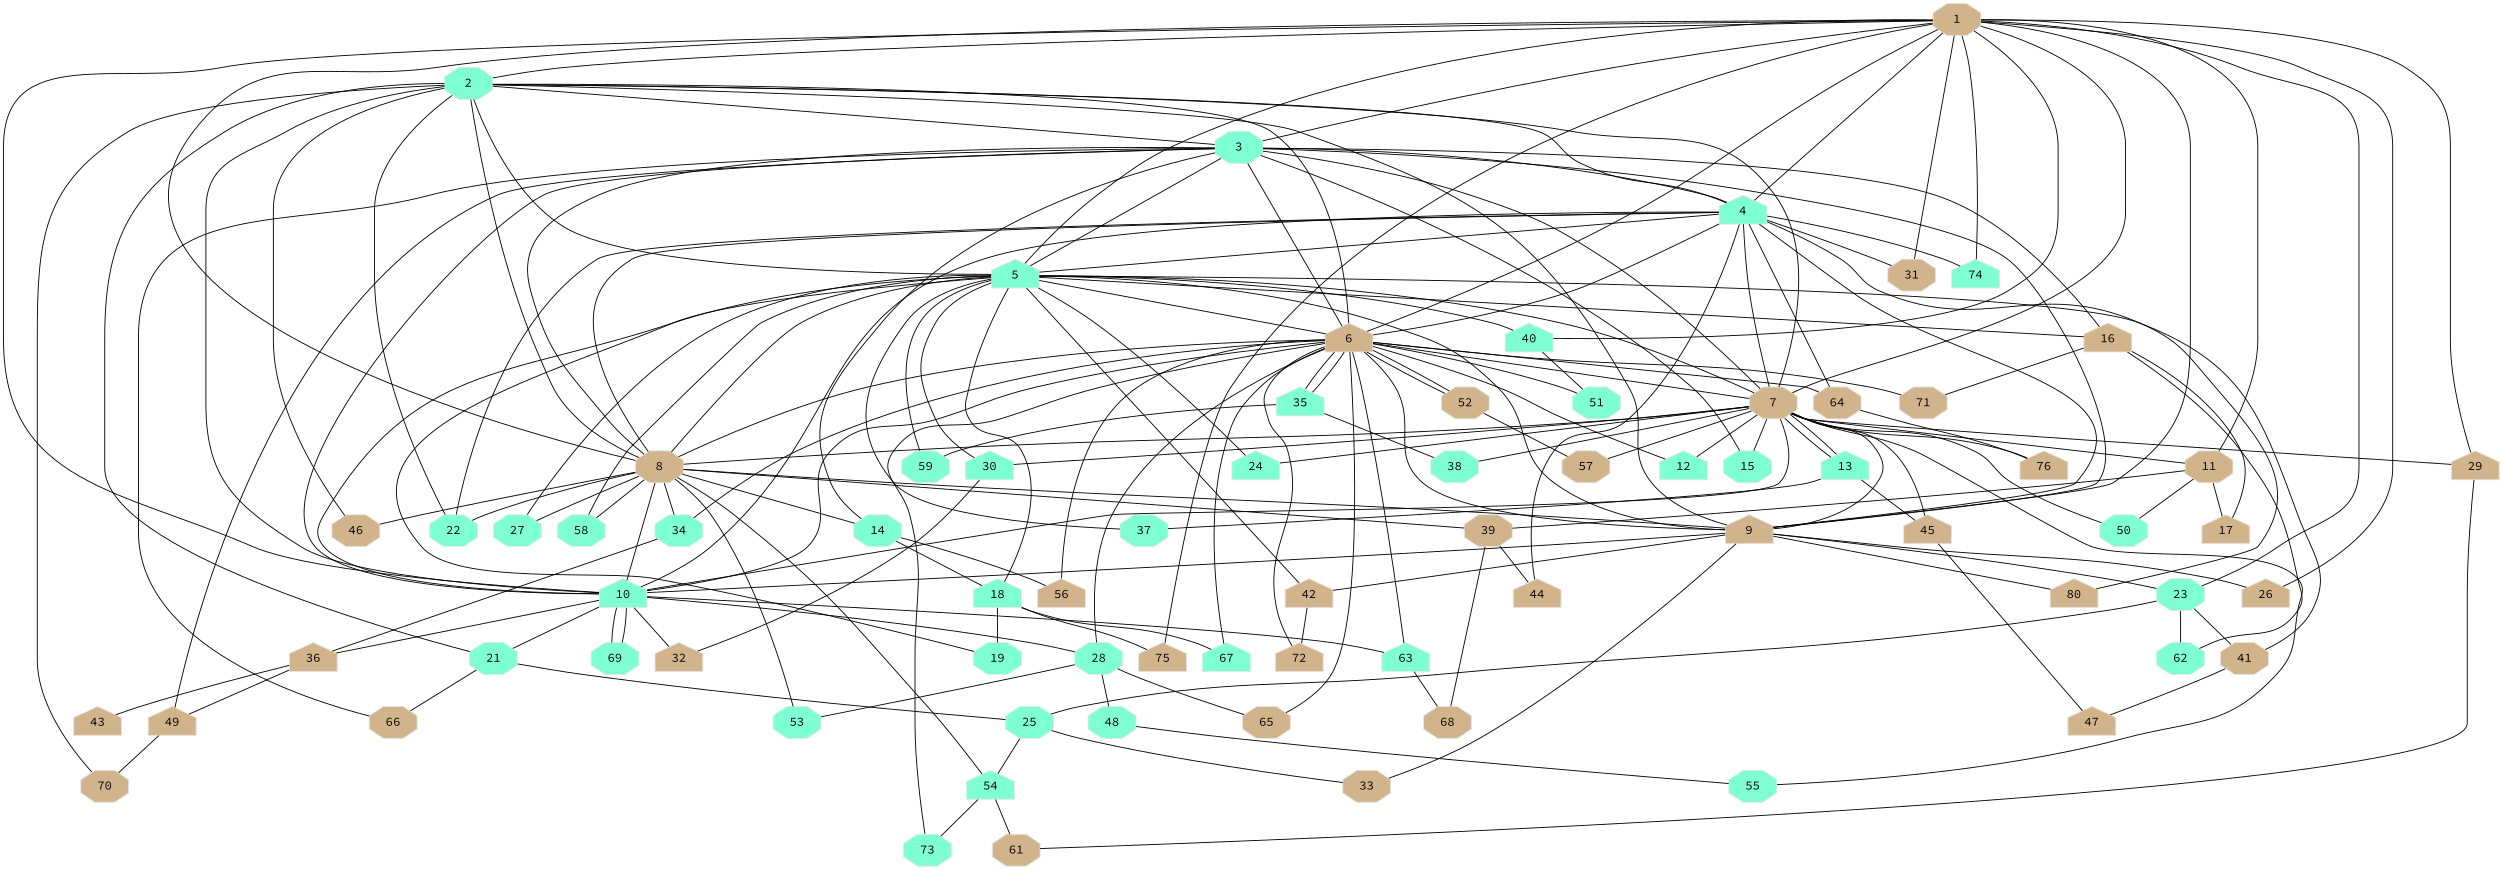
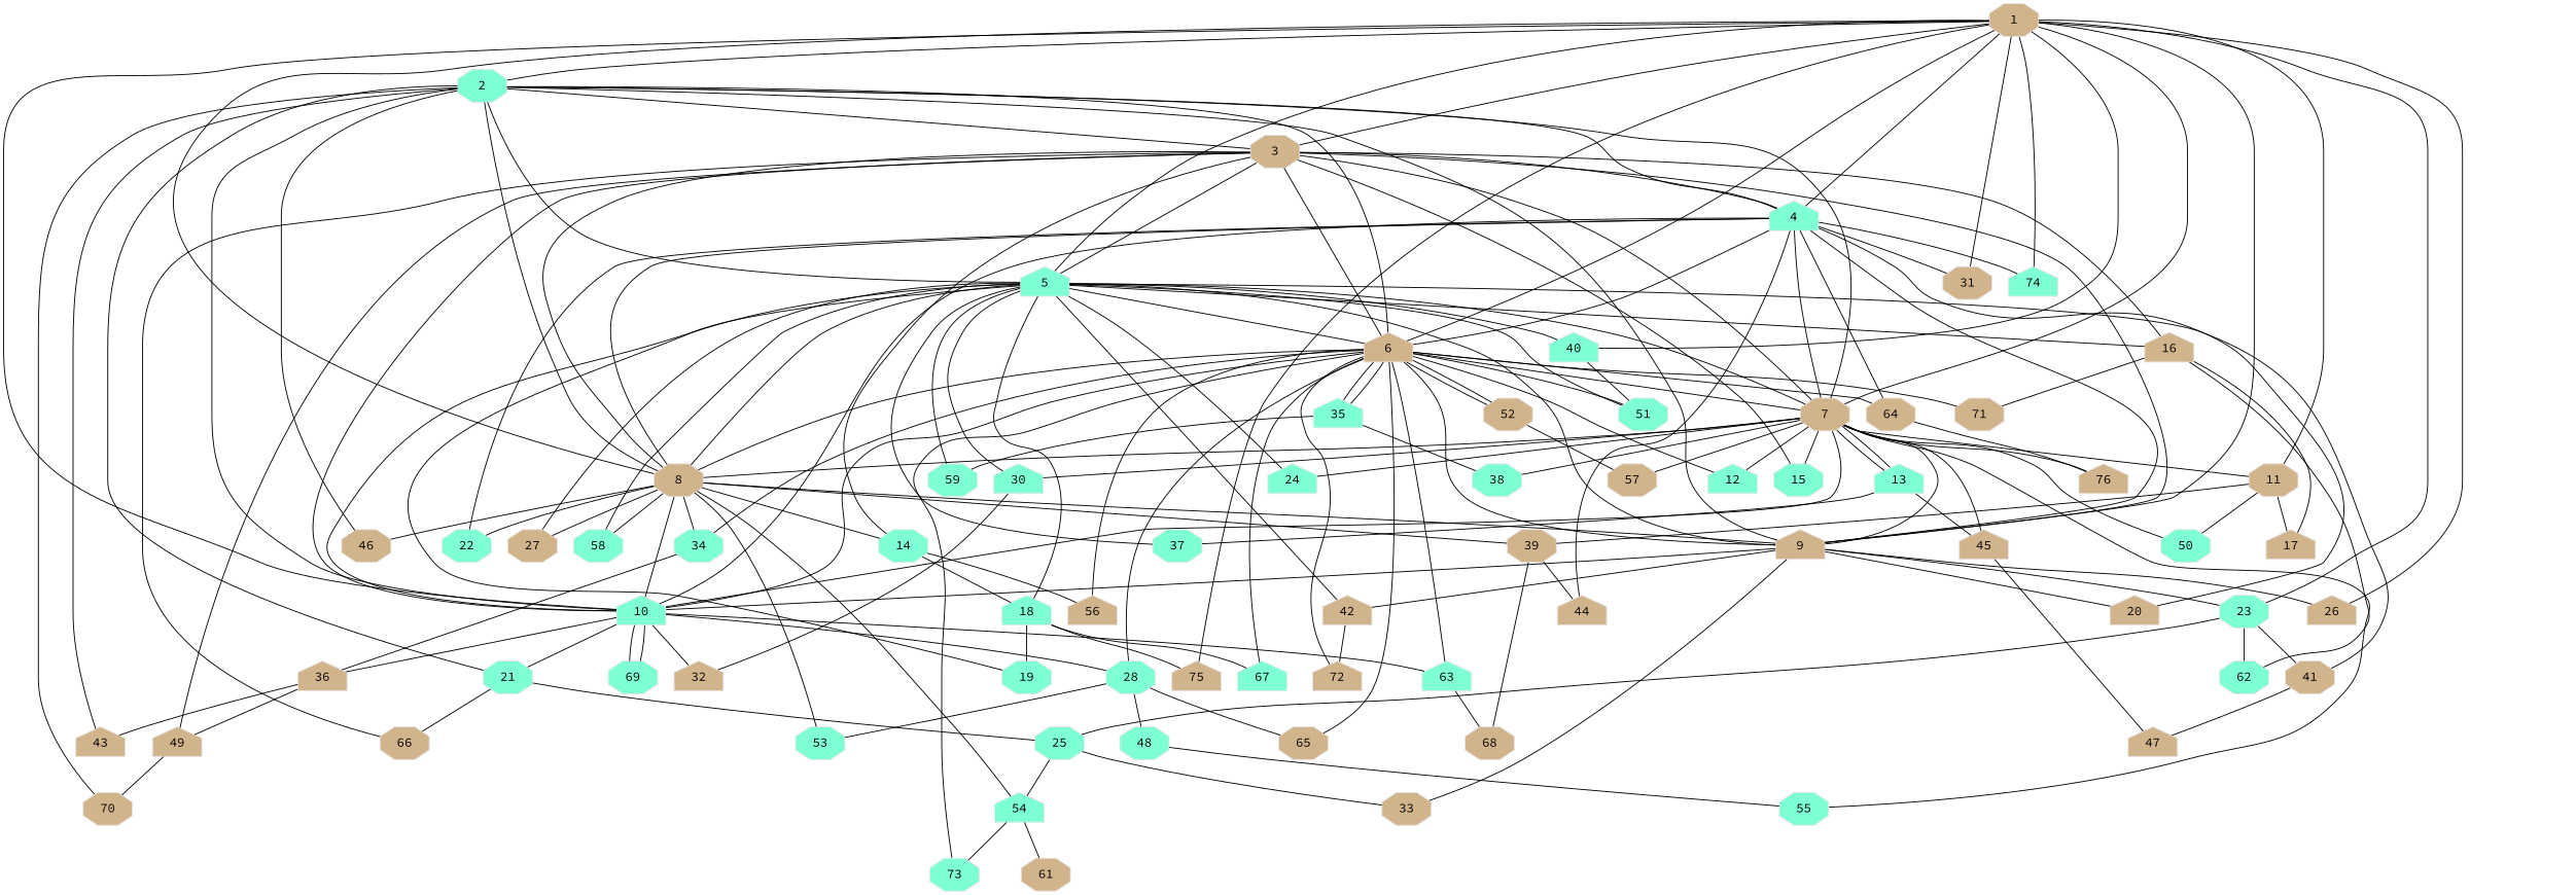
  graph {
    fontname="Source Code Pro"
    node [color=gray90 fillcolor=tan fontname="Source Code Pro" shape=octagon style=filled]
    edge [fontname="Source Code Pro"]
    2 [fillcolor=aquamarine]
    1
-   3 [fillcolor=aquamarine]
+   3
    4 [fillcolor=aquamarine shape=house]
    5 [fillcolor=aquamarine shape=house]
    6 [shape=house]
    7
    8
    9 [shape=house]
    10 [fillcolor=aquamarine shape=house]
    11
    23 [fillcolor=aquamarine]
    26 [shape=house]
-   29 [shape=house]
    31
    40 [fillcolor=aquamarine shape=house]
    74 [fillcolor=aquamarine shape=house]
    75 [shape=house]
    21 [fillcolor=aquamarine]
    43 [shape=house]
    46
    70
    14 [fillcolor=aquamarine]
    15 [fillcolor=aquamarine]
    16 [shape=house]
    49 [shape=house]
    66
-   20 [shape=house label=80]
+   20 [shape=house]
    22 [fillcolor=aquamarine]
    44 [shape=house]
    64
    18 [fillcolor=aquamarine shape=house]
    19 [fillcolor=aquamarine]
    24 [fillcolor=aquamarine shape=house]
-   27 [fillcolor=aquamarine]
+   27
    30 [fillcolor=aquamarine shape=house]
    37 [fillcolor=aquamarine]
    41
    42 [shape=house]
    58 [fillcolor=aquamarine]
    59 [fillcolor=aquamarine]
    12 [fillcolor=aquamarine shape=house]
    28 [fillcolor=aquamarine]
    34 [fillcolor=aquamarine]
    35 [fillcolor=aquamarine shape=house]
    51 [fillcolor=aquamarine]
    52
    56 [shape=house]
    63 [fillcolor=aquamarine shape=house]
    65
    67 [fillcolor=aquamarine shape=house]
    71
    72 [shape=house]
    73 [fillcolor=aquamarine]
    13 [fillcolor=aquamarine shape=house]
    38 [fillcolor=aquamarine]
    45 [shape=house]
    50 [fillcolor=aquamarine]
    55 [fillcolor=aquamarine]
    57
    76 [shape=house]
    39
    53 [fillcolor=aquamarine]
    54 [fillcolor=aquamarine shape=house]
    33
    32 [shape=house]
    36 [shape=house]
    69 [fillcolor=aquamarine]
    17 [shape=house]
    62 [fillcolor=aquamarine]
    25 [fillcolor=aquamarine]
    61
    47 [shape=house]
    48 [fillcolor=aquamarine]
    68
    2 -- 3
    2 -- 4
    2 -- 5
    2 -- 6
    2 -- 7
    2 -- 8
    2 -- 9
    2 -- 10
    2 -- 21
-   2 -- 22
+   2 -- 43
    2 -- 46
    2 -- 70
    1 -- 2
    1 -- 3
    1 -- 4
    1 -- 5
    1 -- 6
    1 -- 7
    1 -- 8
    1 -- 9
    1 -- 10
    1 -- 11
    1 -- 23
    1 -- 26
-   1 -- 29
    1 -- 31
    1 -- 40
    1 -- 74
    1 -- 75
    3 -- 4
    3 -- 5
    3 -- 6
    3 -- 7
    3 -- 8
    3 -- 9
    3 -- 10
    3 -- 14
    3 -- 15
    3 -- 16
    3 -- 49
    3 -- 66
-   4 -- 5
+   51 -- 5
    4 -- 6
    4 -- 7
    4 -- 8
    4 -- 9
    4 -- 10
    4 -- 31
    4 -- 74
    4 -- 20
    4 -- 22
    4 -- 44
    4 -- 64
    5 -- 6
    5 -- 7
    5 -- 8
    5 -- 9
    5 -- 10
    5 -- 40
    5 -- 16
    5 -- 18
    5 -- 19
    5 -- 24
    5 -- 27
    5 -- 30
    5 -- 37
    5 -- 41
    5 -- 42
    5 -- 58
    5 -- 59
    6 -- 7
    6 -- 8
    6 -- 9
    6 -- 10
    6 -- 64
    6 -- 12
    6 -- 28
    6 -- 34
    6 -- 35
    6 -- 35
    6 -- 51
    6 -- 52
    6 -- 52
    6 -- 56
    6 -- 63
    6 -- 65
    6 -- 67
    6 -- 71
    6 -- 72
    6 -- 73
    7 -- 8
    7 -- 9
    7 -- 10
    7 -- 11
-   7 -- 29
    7 -- 15
    7 -- 24
    7 -- 30
    7 -- 12
    7 -- 13
    7 -- 13
    7 -- 38
    7 -- 45
    7 -- 50
    7 -- 55
    7 -- 57
    7 -- 76
    8 -- 9
    8 -- 10
    8 -- 46
    8 -- 14
    8 -- 22
    8 -- 27
    8 -- 58
    8 -- 34
    8 -- 39
    8 -- 53
    8 -- 54
    9 -- 10
    9 -- 23
    9 -- 26
    9 -- 20
    9 -- 42
    9 -- 33
    10 -- 21
    10 -- 28
    10 -- 63
    10 -- 32
    10 -- 36
    10 -- 69
    10 -- 69
    11 -- 50
    11 -- 39
    11 -- 17
    23 -- 41
    23 -- 62
    23 -- 25
-   29 -- 61
    40 -- 51
    21 -- 66
    21 -- 25
    14 -- 18
    14 -- 56
    16 -- 71
    16 -- 17
    16 -- 62
    49 -- 70
    64 -- 76
    18 -- 75
    18 -- 19
    18 -- 67
    30 -- 32
    41 -- 47
    42 -- 72
    28 -- 65
    28 -- 53
    28 -- 48
    34 -- 36
    35 -- 59
    35 -- 38
    52 -- 57
    63 -- 68
    13 -- 37
    13 -- 45
    45 -- 47
    39 -- 44
    39 -- 68
    54 -- 73
    54 -- 61
    36 -- 43
    36 -- 49
    25 -- 54
    25 -- 33
    48 -- 55
  }
